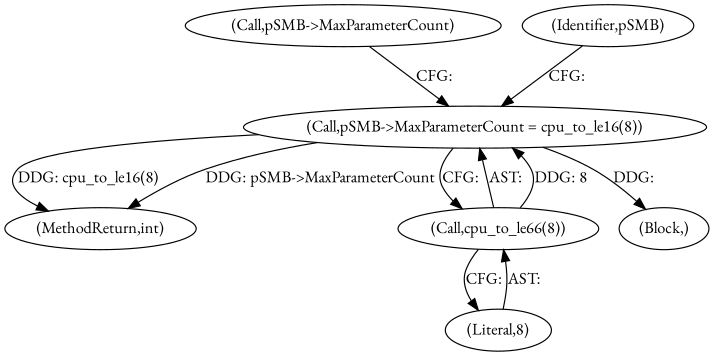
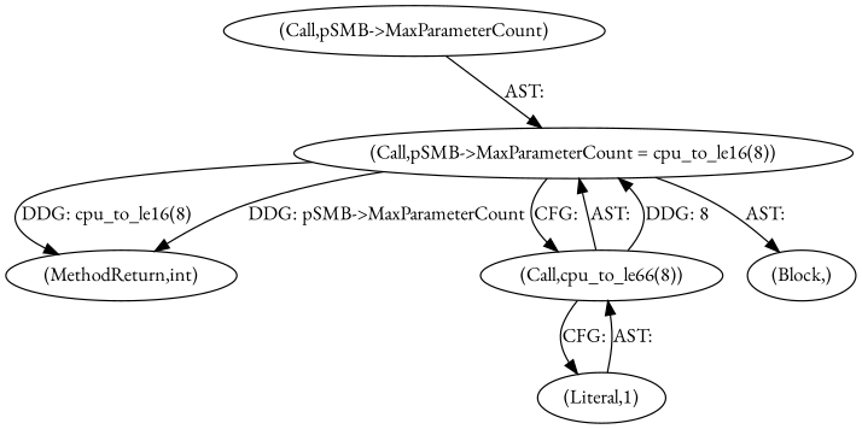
  digraph {
    fontname="EB Garamond"
    node [fontname="EB Garamond"]
    edge [fontname="EB Garamond"]
    n1 [label="(Call,pSMB->MaxParameterCount = cpu_to_le16(8))"]
    n2 [label="(Call,cpu_to_le66(8))"]
    n3 [label="(MethodReturn,int)"]
    n4 [label="(Block,)"]
-   n5 [label="(Literal,8)"]
+   n5 [label="(Literal,1)"]
    n6 [label="(Call,pSMB->MaxParameterCount)"]
-   n7 [label="(Identifier,pSMB)"]
    n1 -> n2 [label="CFG: "]
    n1 -> n3 [label="DDG: cpu_to_le16(8)"]
    n1 -> n3 [label="DDG: pSMB->MaxParameterCount"]
-   n1 -> n4 [label="DDG: "]
+   n1 -> n4 [label="AST: "]
    n2 -> n1 [label="AST: "]
    n2 -> n1 [label="DDG: 8"]
    n2 -> n5 [label="CFG: "]
    n5 -> n2 [label="AST: "]
-   n6 -> n1 [label="CFG: "]
-   n7 -> n1 [label="CFG: "]
+   n6 -> n1 [label="AST: "]
  }
